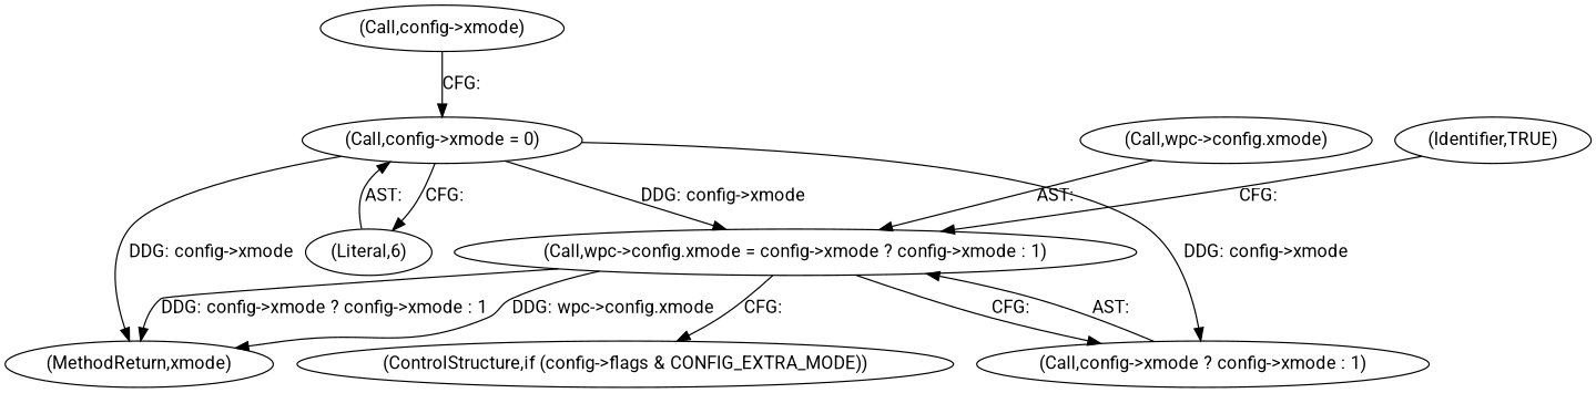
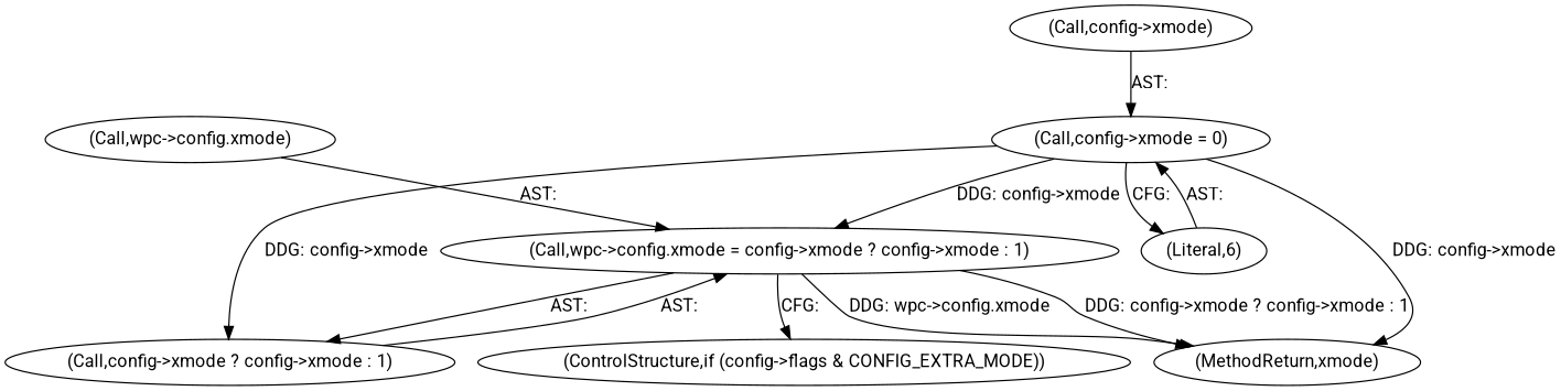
  digraph {
    fontname=Roboto
    node [fontname=Roboto]
    edge [fontname=Roboto]
    n1 [label="(Call,wpc->config.xmode = config->xmode ? config->xmode : 1)"]
    n2 [label="(ControlStructure,if (config->flags & CONFIG_EXTRA_MODE))"]
    n3 [label="(MethodReturn,xmode)"]
    n4 [label="(Call,config->xmode ? config->xmode : 1)"]
    n5 [label="(Call,config->xmode = 0)"]
    n6 [label="(Literal,6)"]
    n7 [label="(Call,wpc->config.xmode)"]
    n8 [label="(Call,config->xmode)"]
-   n9 [label="(Identifier,TRUE)"]
    n1 -> n2 [label="CFG: "]
    n1 -> n3 [label="DDG: config->xmode ? config->xmode : 1"]
    n1 -> n3 [label="DDG: wpc->config.xmode"]
-   n1 -> n4 [label="CFG: "]
+   n1 -> n4 [label="AST: "]
    n4 -> n1 [label="AST: "]
    n5 -> n1 [label="DDG: config->xmode"]
    n5 -> n3 [label="DDG: config->xmode"]
    n5 -> n4 [label="DDG: config->xmode"]
    n5 -> n6 [label="CFG: "]
    n6 -> n5 [label="AST: "]
    n7 -> n1 [label="AST: "]
-   n8 -> n5 [label="CFG: "]
-   n9 -> n1 [label="CFG: "]
+   n8 -> n5 [label="AST: "]
  }
